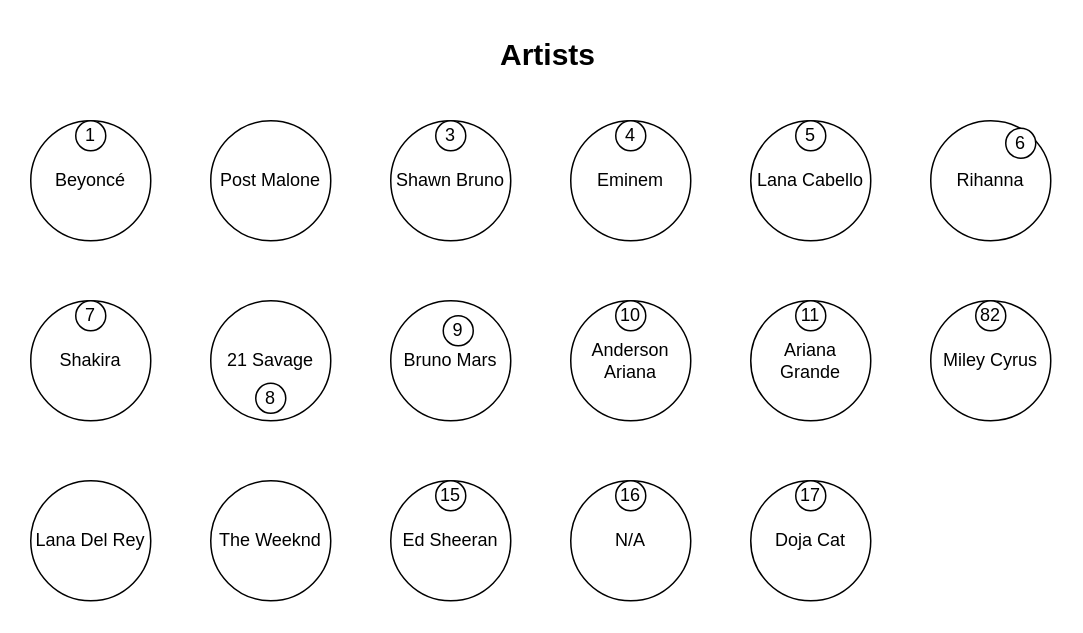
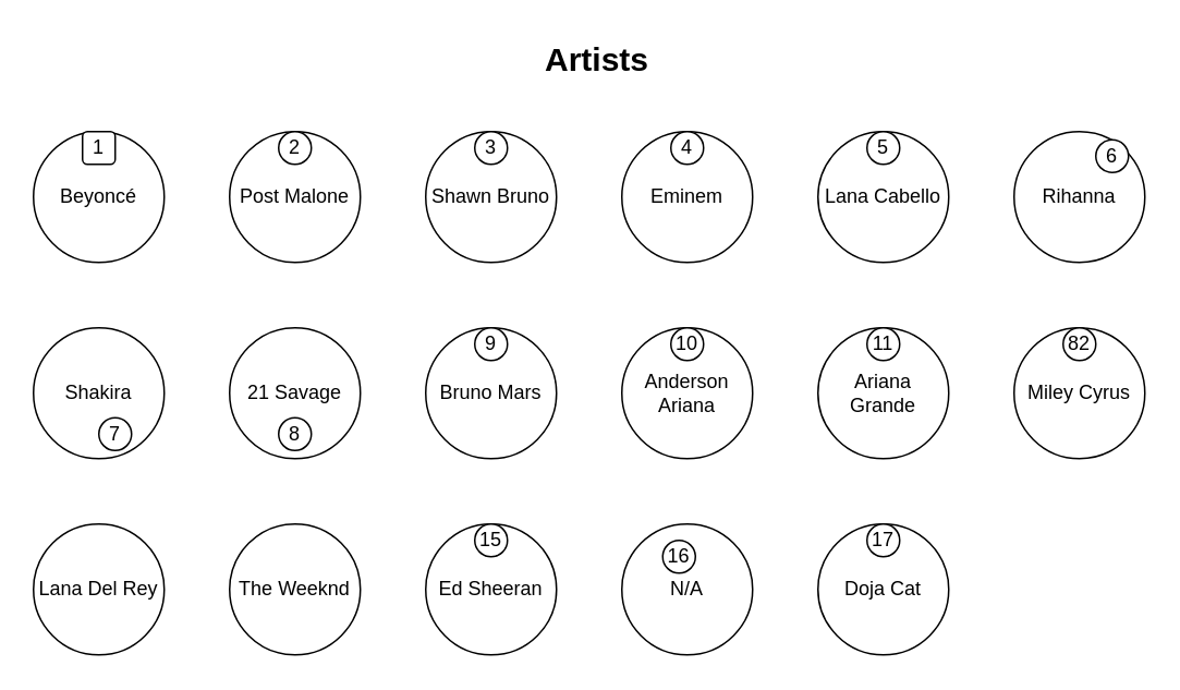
  <mxCell id="0" />
  <mxCell id="1" parent="0" />
  <mxCell id="2" value="Beyoncé" style="ellipse;whiteSpace=wrap;html=1;aspect=fixed;" vertex="1" parent="1"><mxGeometry x="20" y="80" width="80" height="80" as="geometry" /></mxCell>
  <mxCell id="3" value="&lt;span style=&quot;text-align: left;&quot;&gt;Doja Cat&lt;/span&gt;" style="ellipse;whiteSpace=wrap;html=1;aspect=fixed;" vertex="1" parent="1"><mxGeometry x="500" y="320" width="80" height="80" as="geometry" /></mxCell>
  <mxCell id="4" value="&lt;span style=&quot;text-align: left;&quot;&gt;Post Malone&lt;/span&gt;" style="ellipse;whiteSpace=wrap;html=1;aspect=fixed;" vertex="1" parent="1"><mxGeometry x="140" y="80" width="80" height="80" as="geometry" /></mxCell>
  <mxCell id="5" value="&lt;span style=&quot;text-align: left;&quot;&gt;N/A&lt;/span&gt;" style="ellipse;whiteSpace=wrap;html=1;aspect=fixed;" vertex="1" parent="1"><mxGeometry x="380" y="320" width="80" height="80" as="geometry" /></mxCell>
  <mxCell id="6" value="&lt;span style=&quot;text-align: left;&quot;&gt;Ed Sheeran&lt;/span&gt;" style="ellipse;whiteSpace=wrap;html=1;aspect=fixed;" vertex="1" parent="1"><mxGeometry x="260" y="320" width="80" height="80" as="geometry" /></mxCell>
  <mxCell id="7" value="&lt;span style=&quot;text-align: left;&quot;&gt;The Weeknd&lt;/span&gt;" style="ellipse;whiteSpace=wrap;html=1;aspect=fixed;" vertex="1" parent="1"><mxGeometry x="140" y="320" width="80" height="80" as="geometry" /></mxCell>
  <mxCell id="8" value="&lt;span style=&quot;text-align: left;&quot;&gt;Lana Del Rey&lt;/span&gt;" style="ellipse;whiteSpace=wrap;html=1;aspect=fixed;" vertex="1" parent="1"><mxGeometry x="20" y="320" width="80" height="80" as="geometry" /></mxCell>
  <mxCell id="9" value="&lt;span style=&quot;text-align: left;&quot;&gt;Miley Cyrus&lt;/span&gt;" style="ellipse;whiteSpace=wrap;html=1;aspect=fixed;" vertex="1" parent="1"><mxGeometry x="620" y="200" width="80" height="80" as="geometry" /></mxCell>
  <mxCell id="10" value="&lt;span style=&quot;text-align: left;&quot;&gt;Ariana Grande&lt;/span&gt;" style="ellipse;whiteSpace=wrap;html=1;aspect=fixed;" vertex="1" parent="1"><mxGeometry x="500" y="200" width="80" height="80" as="geometry" /></mxCell>
  <mxCell id="11" value="&lt;span style=&quot;text-align: left;&quot;&gt;Anderson Ariana&lt;/span&gt;" style="ellipse;whiteSpace=wrap;html=1;aspect=fixed;" vertex="1" parent="1"><mxGeometry x="380" y="200" width="80" height="80" as="geometry" /></mxCell>
  <mxCell id="12" value="&lt;span style=&quot;text-align: left;&quot;&gt;Bruno Mars&lt;/span&gt;" style="ellipse;whiteSpace=wrap;html=1;aspect=fixed;" vertex="1" parent="1"><mxGeometry x="260" y="200" width="80" height="80" as="geometry" /></mxCell>
  <mxCell id="13" value="&lt;span style=&quot;text-align: left;&quot;&gt;21 Savage&lt;/span&gt;" style="ellipse;whiteSpace=wrap;html=1;aspect=fixed;" vertex="1" parent="1"><mxGeometry x="140" y="200" width="80" height="80" as="geometry" /></mxCell>
  <mxCell id="14" value="&lt;span style=&quot;text-align: left;&quot;&gt;Shakira&lt;/span&gt;" style="ellipse;whiteSpace=wrap;html=1;aspect=fixed;" vertex="1" parent="1"><mxGeometry x="20" y="200" width="80" height="80" as="geometry" /></mxCell>
  <mxCell id="15" value="&lt;span style=&quot;text-align: left;&quot;&gt;Rihanna&lt;/span&gt;" style="ellipse;whiteSpace=wrap;html=1;aspect=fixed;" vertex="1" parent="1"><mxGeometry x="620" y="80" width="80" height="80" as="geometry" /></mxCell>
  <mxCell id="16" value="&lt;span style=&quot;text-align: left;&quot;&gt;Lana Cabello&lt;/span&gt;" style="ellipse;whiteSpace=wrap;html=1;aspect=fixed;" vertex="1" parent="1"><mxGeometry x="500" y="80" width="80" height="80" as="geometry" /></mxCell>
  <mxCell id="17" value="&lt;span style=&quot;text-align: left;&quot;&gt;Eminem&lt;/span&gt;" style="ellipse;whiteSpace=wrap;html=1;aspect=fixed;" vertex="1" parent="1"><mxGeometry x="380" y="80" width="80" height="80" as="geometry" /></mxCell>
  <mxCell id="18" value="&lt;span style=&quot;text-align: left;&quot;&gt;Shawn Bruno&lt;/span&gt;" style="ellipse;whiteSpace=wrap;html=1;aspect=fixed;" vertex="1" parent="1"><mxGeometry x="260" y="80" width="80" height="80" as="geometry" /></mxCell>
- <mxCell id="19" value="1" style="ellipse;whiteSpace=wrap;html=1;aspect=fixed;" vertex="1" parent="1"><mxGeometry x="50" y="80" width="20" height="20" as="geometry" /></mxCell>
+ <mxCell id="19" value="1" style="whiteSpace=wrap;html=1;aspect=fixed;rounded=1;" vertex="1" parent="1"><mxGeometry x="50" y="80" width="20" height="20" as="geometry" /></mxCell>
  <mxCell id="20" value="3" style="ellipse;whiteSpace=wrap;html=1;aspect=fixed;" vertex="1" parent="1"><mxGeometry x="290" y="80" width="20" height="20" as="geometry" /></mxCell>
  <mxCell id="21" value="4" style="ellipse;whiteSpace=wrap;html=1;aspect=fixed;" vertex="1" parent="1"><mxGeometry x="410" y="80" width="20" height="20" as="geometry" /></mxCell>
  <mxCell id="22" value="5" style="ellipse;whiteSpace=wrap;html=1;aspect=fixed;" vertex="1" parent="1"><mxGeometry x="530" y="80" width="20" height="20" as="geometry" /></mxCell>
  <mxCell id="23" value="6" style="ellipse;whiteSpace=wrap;html=1;aspect=fixed;" vertex="1" parent="1"><mxGeometry x="670" y="85" width="20" height="20" as="geometry" /></mxCell>
- <mxCell id="24" value="7" style="ellipse;whiteSpace=wrap;html=1;aspect=fixed;" vertex="1" parent="1"><mxGeometry x="50" y="200" width="20" height="20" as="geometry" /></mxCell>
+ <mxCell id="24" value="7" style="ellipse;whiteSpace=wrap;html=1;aspect=fixed;" vertex="1" parent="1"><mxGeometry x="60" y="255" width="20" height="20" as="geometry" /></mxCell>
  <mxCell id="25" value="8" style="ellipse;whiteSpace=wrap;html=1;aspect=fixed;" vertex="1" parent="1"><mxGeometry x="170" y="255" width="20" height="20" as="geometry" /></mxCell>
- <mxCell id="26" value="9" style="ellipse;whiteSpace=wrap;html=1;aspect=fixed;" vertex="1" parent="1"><mxGeometry x="295" y="210" width="20" height="20" as="geometry" /></mxCell>
+ <mxCell id="26" value="9" style="ellipse;whiteSpace=wrap;html=1;aspect=fixed;" vertex="1" parent="1"><mxGeometry x="290" y="200" width="20" height="20" as="geometry" /></mxCell>
  <mxCell id="27" value="10" style="ellipse;whiteSpace=wrap;html=1;aspect=fixed;" vertex="1" parent="1"><mxGeometry x="410" y="200" width="20" height="20" as="geometry" /></mxCell>
  <mxCell id="28" value="11" style="ellipse;whiteSpace=wrap;html=1;aspect=fixed;" vertex="1" parent="1"><mxGeometry x="530" y="200" width="20" height="20" as="geometry" /></mxCell>
  <mxCell id="29" value="82" style="ellipse;whiteSpace=wrap;html=1;aspect=fixed;" vertex="1" parent="1"><mxGeometry x="650" y="200" width="20" height="20" as="geometry" /></mxCell>
  <mxCell id="30" value="15" style="ellipse;whiteSpace=wrap;html=1;aspect=fixed;" vertex="1" parent="1"><mxGeometry x="290" y="320" width="20" height="20" as="geometry" /></mxCell>
- <mxCell id="31" value="16" style="ellipse;whiteSpace=wrap;html=1;aspect=fixed;" vertex="1" parent="1"><mxGeometry x="410" y="320" width="20" height="20" as="geometry" /></mxCell>
+ <mxCell id="31" value="16" style="ellipse;whiteSpace=wrap;html=1;aspect=fixed;" vertex="1" parent="1"><mxGeometry x="405" y="330" width="20" height="20" as="geometry" /></mxCell>
  <mxCell id="32" value="17" style="ellipse;whiteSpace=wrap;html=1;aspect=fixed;" vertex="1" parent="1"><mxGeometry x="530" y="320" width="20" height="20" as="geometry" /></mxCell>
+ <mxCell id="33" value="2" style="ellipse;whiteSpace=wrap;html=1;aspect=fixed;" vertex="1" parent="1"><mxGeometry x="170" y="80" width="20" height="20" as="geometry" /></mxCell>
  <mxCell id="34" value="&lt;b&gt;&lt;font style=&quot;font-size: 20px;&quot;&gt;Artists&lt;/font&gt;&lt;/b&gt;" style="text;html=1;align=center;verticalAlign=middle;whiteSpace=wrap;rounded=0;" vertex="1" parent="1"><mxGeometry x="335" y="20" width="60" height="30" as="geometry" /></mxCell>
